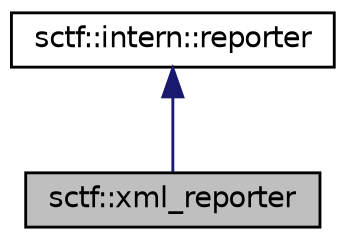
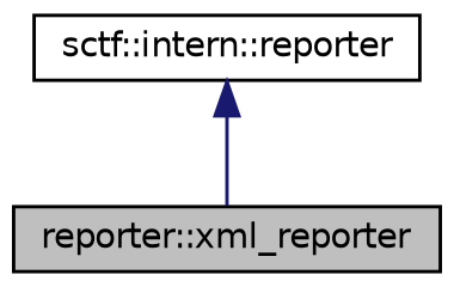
  digraph {
    node [color=black fontname=Helvetica fontsize=10 shape=record style=filled]
-   n1 [fillcolor=grey75 fontcolor=black height=0.2 label="sctf::xml_reporter" width=0.4]
+   n1 [fillcolor=grey75 fontcolor=black height=0.2 label="reporter::xml_reporter" width=0.4]
    n2 [fillcolor=white height=0.2 label="sctf::intern::reporter" width=0.4]
    n2 -> n1 [color=midnightblue dir=back fontname=Helvetica fontsize=10 labelfontname=Helvetica labelfontsize=10 style=solid]
  }
